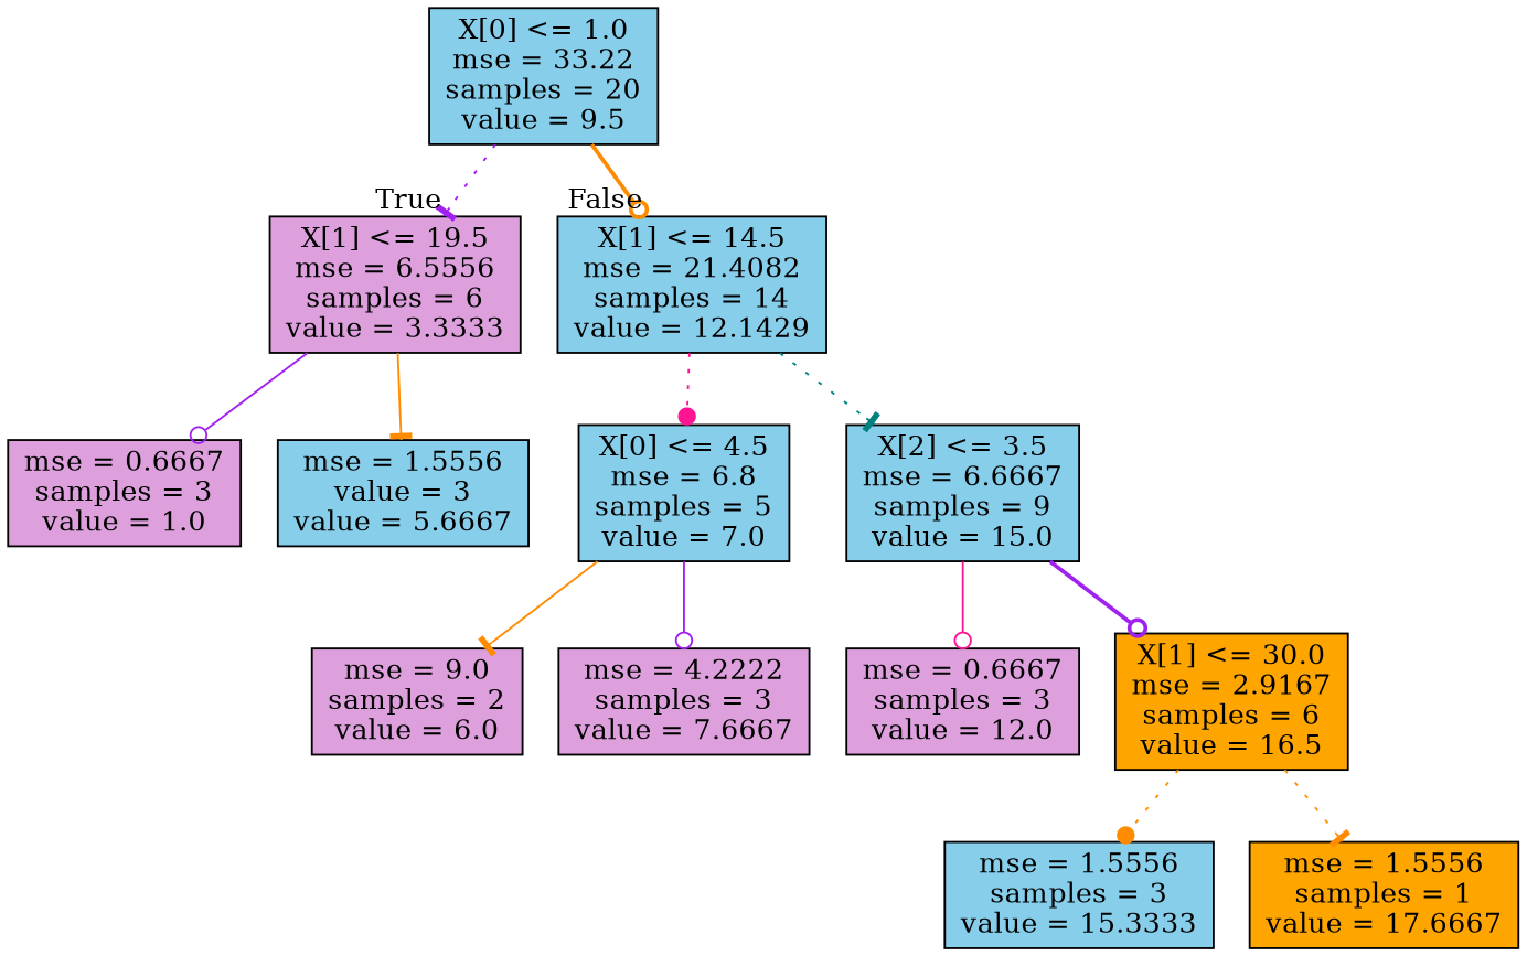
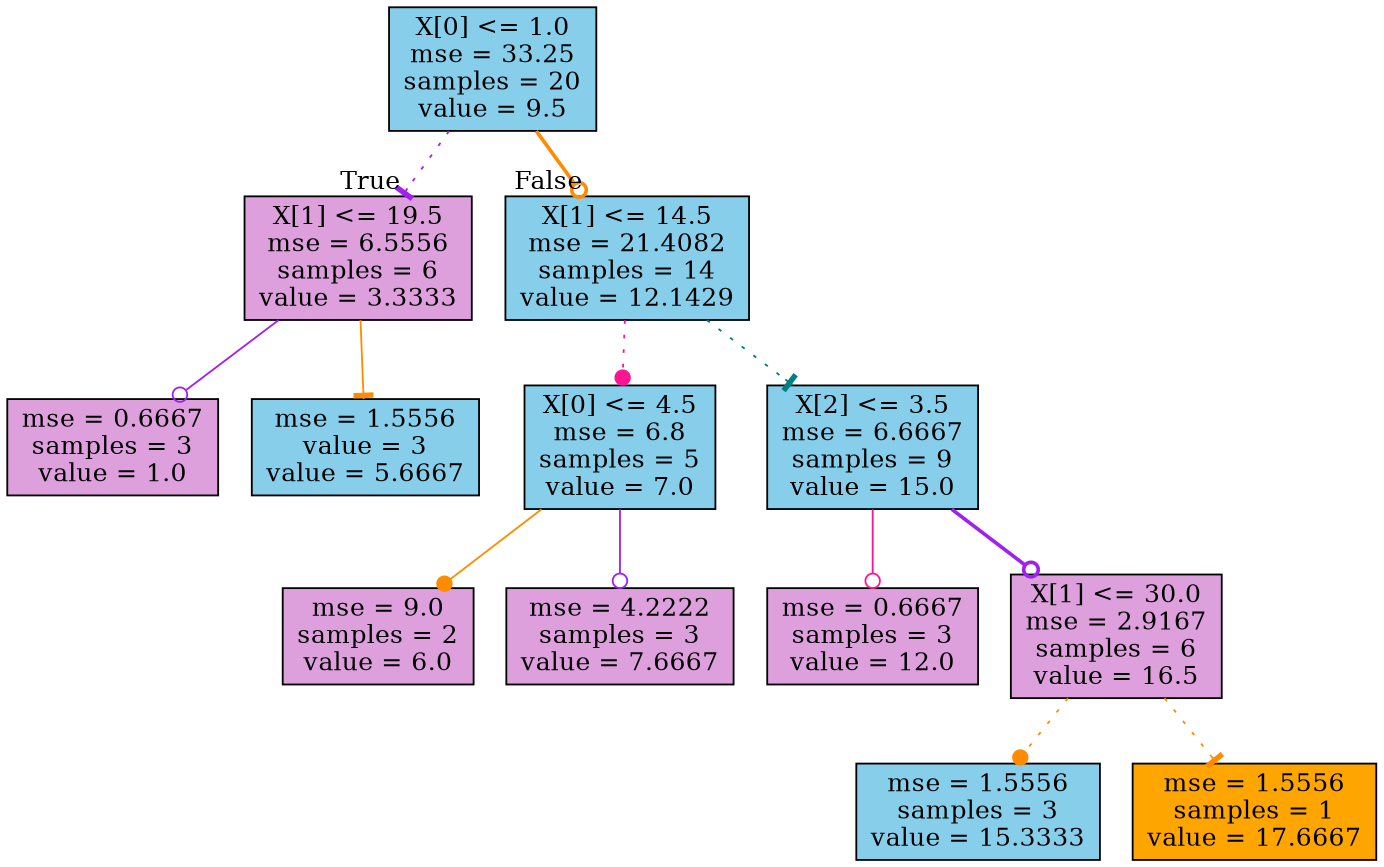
  digraph {
    node [fillcolor=skyblue shape=box style=filled]
    edge [arrowhead=tee color=darkorange style=dotted]
-   n1 [label="X[0] <= 1.0\nmse = 33.22\nsamples = 20\nvalue = 9.5"]
+   n1 [label="X[0] <= 1.0\nmse = 33.25\nsamples = 20\nvalue = 9.5"]
    n2 [fillcolor=plum label="X[1] <= 19.5\nmse = 6.5556\nsamples = 6\nvalue = 3.3333"]
    n3 [label="X[1] <= 14.5\nmse = 21.4082\nsamples = 14\nvalue = 12.1429"]
    n4 [fillcolor=plum label="mse = 0.6667\nsamples = 3\nvalue = 1.0"]
    n5 [label="mse = 1.5556\nvalue = 3\nvalue = 5.6667"]
    n6 [label="X[0] <= 4.5\nmse = 6.8\nsamples = 5\nvalue = 7.0"]
    n7 [label="X[2] <= 3.5\nmse = 6.6667\nsamples = 9\nvalue = 15.0"]
    n8 [fillcolor=plum label="mse = 9.0\nsamples = 2\nvalue = 6.0"]
    n9 [fillcolor=plum label="mse = 4.2222\nsamples = 3\nvalue = 7.6667"]
    n10 [fillcolor=plum label="mse = 0.6667\nsamples = 3\nvalue = 12.0"]
-   n11 [fillcolor=orange label="X[1] <= 30.0\nmse = 2.9167\nsamples = 6\nvalue = 16.5"]
+   n11 [fillcolor=plum label="X[1] <= 30.0\nmse = 2.9167\nsamples = 6\nvalue = 16.5"]
    n12 [label="mse = 1.5556\nsamples = 3\nvalue = 15.3333"]
    n13 [fillcolor=orange label="mse = 1.5556\nsamples = 1\nvalue = 17.6667"]
    n1 -> n2 [color=purple headlabel=True labelangle=45 labeldistance=2.5]
    n1 -> n3 [arrowhead=odot headlabel=False labelangle=-45 labeldistance=2.5 style=bold]
    n2 -> n4 [arrowhead=odot color=purple style=solid]
    n2 -> n5 [style=solid]
    n3 -> n6 [arrowhead=dot color=deeppink]
    n3 -> n7 [color=teal]
-   n6 -> n8 [style=solid]
+   n6 -> n8 [arrowhead=dot style=solid]
    n6 -> n9 [arrowhead=odot color=purple style=solid]
    n7 -> n10 [arrowhead=odot color=deeppink style=solid]
    n7 -> n11 [arrowhead=odot color=purple style=bold]
    n11 -> n12 [arrowhead=dot]
    n11 -> n13
  }
